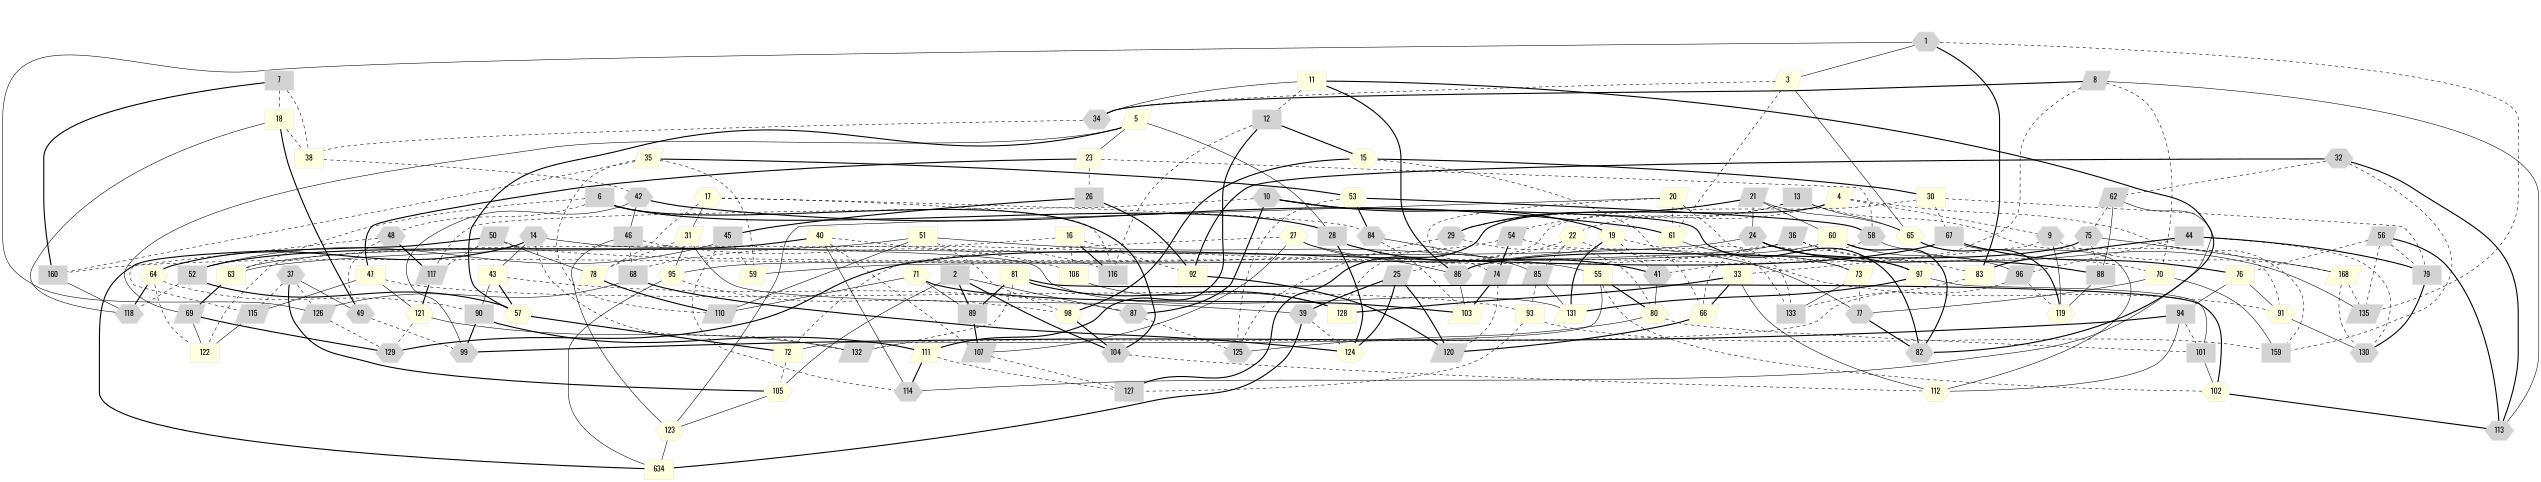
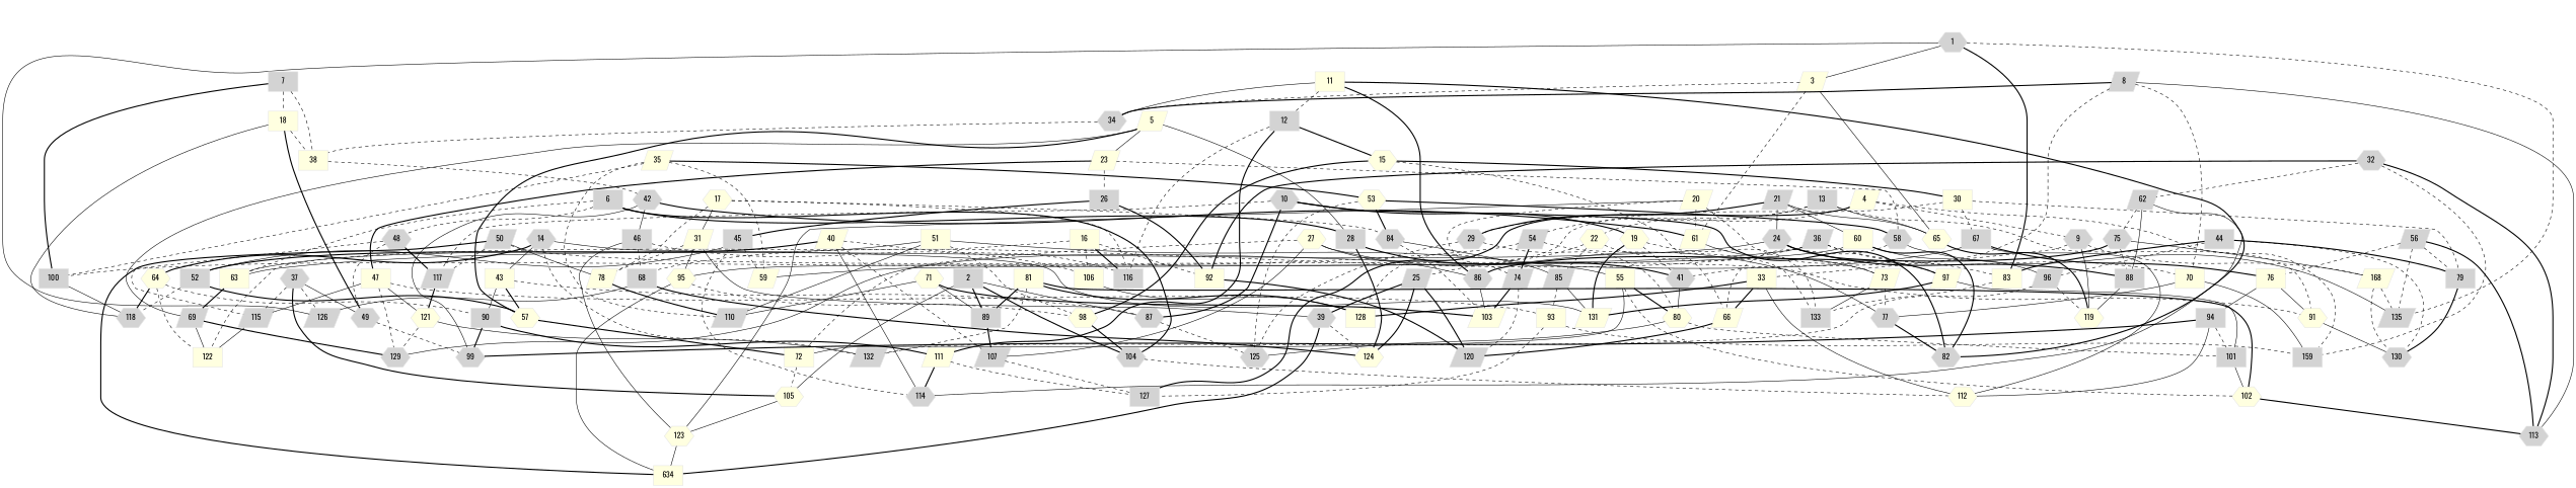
  graph {
    fontname=Oswald
    node [color=gray90 fillcolor=lightgrey fontname=Oswald shape=hexagon style=filled]
    edge [fontname=Oswald style=dashed]
    3 [fillcolor=lightyellow shape=parallelogram]
    1
    83 [fillcolor=lightyellow shape=box]
    126 [shape=parallelogram]
    135 [shape=parallelogram]
    34
    61 [fillcolor=lightyellow shape=parallelogram]
    65 [fillcolor=lightyellow]
    133 [shape=box]
    129
    2 [shape=box]
    87
    89 [shape=box]
    104
    105 [fillcolor=lightyellow]
    125
    107 [shape=parallelogram]
    112 [fillcolor=lightyellow]
    123 [fillcolor=lightyellow]
    38 [fillcolor=lightyellow shape=box]
    73 [fillcolor=lightyellow shape=parallelogram]
    119 [fillcolor=lightyellow]
    4 [fillcolor=lightyellow shape=parallelogram]
    9
    54 [shape=parallelogram]
    n26 [label=159 shape=box]
    127 [shape=box]
    33 [fillcolor=lightyellow shape=box]
    n29 [fillcolor=lightyellow label=168 shape=parallelogram]
-   100 [shape=box label=160]
+   100 [shape=box]
    74 [shape=parallelogram]
    5 [fillcolor=lightyellow shape=parallelogram]
    23 [fillcolor=lightyellow shape=parallelogram]
    28 [shape=box]
    57 [fillcolor=lightyellow]
    69 [shape=parallelogram]
    26 [shape=box]
    47 [fillcolor=lightyellow shape=box]
    58
    41
    124 [fillcolor=lightyellow]
    72 [fillcolor=lightyellow shape=box]
    122 [fillcolor=lightyellow shape=box]
    6 [shape=box]
    48
    63 [fillcolor=lightyellow shape=box]
    117 [shape=parallelogram]
    49
    115 [shape=parallelogram]
    7 [shape=box]
    18 [fillcolor=lightyellow shape=box]
    118
    42
    106 [fillcolor=lightyellow shape=box]
    128 [fillcolor=lightyellow shape=box]
    8 [shape=parallelogram]
    70 [fillcolor=lightyellow shape=box]
    113
    80 [fillcolor=lightyellow]
    77
    66 [fillcolor=lightyellow shape=parallelogram]
    130
    10
    19 [fillcolor=lightyellow]
    82
    131 [fillcolor=lightyellow shape=parallelogram]
    121 [fillcolor=lightyellow]
    11 [fillcolor=lightyellow shape=box]
    12 [shape=box]
    86
    15 [fillcolor=lightyellow]
    111 [fillcolor=lightyellow shape=parallelogram]
    116 [shape=box]
    103 [fillcolor=lightyellow shape=parallelogram]
    30 [fillcolor=lightyellow shape=box]
    98 [fillcolor=lightyellow]
    114
    13 [shape=box]
    22 [fillcolor=lightyellow]
    29
    91 [fillcolor=lightyellow]
    25 [shape=parallelogram]
    85 [shape=parallelogram]
    43 [fillcolor=lightyellow shape=box]
    14
    64 [fillcolor=lightyellow]
    132 [shape=parallelogram]
    90 [shape=box]
    67 [shape=box]
    79 [shape=box]
    120 [shape=parallelogram]
    16 [fillcolor=lightyellow shape=box]
    92 [fillcolor=lightyellow shape=box]
    17 [fillcolor=lightyellow]
    31 [fillcolor=lightyellow shape=parallelogram]
    78 [fillcolor=lightyellow shape=parallelogram]
    84
    39
    95 [fillcolor=lightyellow]
    110 [shape=parallelogram]
    99
    20 [fillcolor=lightyellow shape=parallelogram]
    97 [fillcolor=lightyellow shape=parallelogram]
    101 [shape=box]
    n105 [fillcolor=lightyellow label=634 shape=box]
    21 [shape=parallelogram]
    24
    60 [fillcolor=lightyellow shape=box]
    88 [shape=box]
    96 [shape=parallelogram]
    93 [fillcolor=lightyellow shape=box]
    45 [shape=box]
    59 [fillcolor=lightyellow shape=parallelogram]
    52 [shape=box]
    71 [fillcolor=lightyellow]
    27 [fillcolor=lightyellow]
    76 [fillcolor=lightyellow shape=box]
    32
    62 [shape=parallelogram]
    75
    35 [fillcolor=lightyellow shape=parallelogram]
    53 [fillcolor=lightyellow]
    36 [shape=parallelogram]
    68 [shape=box]
    37
    46 [shape=box]
    40 [fillcolor=lightyellow shape=parallelogram]
    44 [shape=box]
    50 [shape=parallelogram]
    51 [fillcolor=lightyellow shape=box]
    55 [fillcolor=lightyellow shape=box]
    102 [fillcolor=lightyellow]
    56 [shape=parallelogram]
    94 [shape=box]
    81 [fillcolor=lightyellow shape=box]
    3 -- 34
    3 -- 61
    3 -- 65 [style=solid]
    1 -- 3 [style=solid]
    1 -- 83 [style=bold]
    1 -- 126 [style=solid]
    1 -- 135
    83 -- 133
-   126 -- 129
+   47 -- 129
    34 -- 38
    61 -- 73 [style=solid]
    65 -- 119 [style=bold]
    2 -- 87 [style=solid]
    2 -- 89 [style=bold]
    2 -- 104 [style=bold]
    2 -- 105 [style=solid]
    87 -- 125
    89 -- 107 [style=bold]
    104 -- 112
    105 -- 123 [style=solid]
    107 -- 127
    123 -- n105 [style=solid]
    38 -- 42
    73 -- 133 [style=solid]
    73 -- 77
    4 -- 9
    4 -- 54
    4 -- n26
    4 -- 127 [style=bold]
    9 -- 119 [style=solid]
    9 -- 33
    9 -- n29
    54 -- 133
    54 -- 100
    54 -- 74 [style=bold]
    33 -- 112 [style=solid]
    33 -- 128 [style=bold]
    33 -- 66 [style=bold]
    n29 -- 135
    n29 -- 130
    100 -- 118 [style=solid]
    74 -- 103 [style=bold]
    74 -- 120
    5 -- 23 [style=solid]
    5 -- 28 [style=solid]
    5 -- 57 [style=bold]
    5 -- 69 [style=solid]
    23 -- 26
    23 -- 47 [style=bold]
    23 -- 58
    28 -- 41 [style=bold]
    28 -- 124 [style=bold]
    57 -- 72 [style=bold]
    69 -- 129 [style=bold]
    69 -- 122 [style=solid]
    26 -- 92 [style=bold]
    26 -- 45 [style=bold]
    47 -- 115 [style=solid]
    47 -- 121 [style=solid]
    47 -- 93
    58 -- 135 [style=solid]
    58 -- 66
    41 -- 80 [style=solid]
    72 -- 105
    6 -- 104 [style=bold]
    6 -- 28 [style=bold]
    6 -- 48
    6 -- 63
    48 -- 117 [style=bold]
    48 -- 49
    48 -- 115
    63 -- 69 [style=bold]
    117 -- 121 [style=bold]
    49 -- 99
    115 -- 122 [style=solid]
    7 -- 38
    7 -- 100 [style=bold]
    7 -- 18
    18 -- 38
    18 -- 49 [style=bold]
    18 -- 118 [style=solid]
    42 -- 61 [style=bold]
    42 -- 99 [style=solid]
    42 -- 46 [style=solid]
    106 -- 128 [style=solid]
    8 -- 34 [style=bold]
    8 -- 41
    8 -- 70
    8 -- 113 [style=solid]
    70 -- n26 [style=solid]
    70 -- 77 [style=solid]
    80 -- 125 [style=solid]
    80 -- 101
    77 -- 82 [style=bold]
    66 -- 120 [style=bold]
    10 -- 87 [style=bold]
    10 -- 117
    10 -- 19 [style=bold]
    10 -- 82 [style=bold]
    19 -- 133
    19 -- 41
    19 -- 131 [style=bold]
    121 -- 129
    121 -- 132 [style=solid]
    11 -- 34 [style=solid]
    11 -- 82 [style=bold]
    11 -- 12
    11 -- 86 [style=bold]
    12 -- 15 [style=bold]
    12 -- 111 [style=bold]
    12 -- 116
    86 -- 103 [style=solid]
    15 -- 66
    15 -- 30 [style=bold]
    15 -- 98 [style=bold]
    111 -- 127
    111 -- 114 [style=bold]
    30 -- 128
    30 -- 67
    30 -- 79
    98 -- 104 [style=bold]
    13 -- 65 [style=solid]
    13 -- 22
    13 -- 29
    13 -- 91
    22 -- 73
    22 -- 25
    22 -- 85
    29 -- 125
    29 -- 80
    91 -- 130 [style=solid]
    25 -- 124 [style=bold]
    25 -- 120 [style=bold]
    25 -- 39 [style=bold]
    85 -- 131 [style=solid]
    85 -- 93
    43 -- 87
    43 -- 57 [style=bold]
    43 -- 90 [style=solid]
    14 -- 131 [style=solid]
    14 -- 43 [style=solid]
    14 -- 64 [style=bold]
    14 -- 132
    64 -- 122
    64 -- 118 [style=bold]
    64 -- 90
    90 -- 111 [style=bold]
    90 -- 99 [style=bold]
-   67 -- 129 [style=bold]
+   67 -- 129 [style=solid]
    67 -- 112 [style=solid]
    67 -- 76 [style=bold]
    79 -- 130 [style=bold]
    16 -- 122
    16 -- 106
    16 -- 116 [style=bold]
    16 -- 92
    92 -- 120 [style=bold]
    17 -- 116
    17 -- 31 [style=solid]
    17 -- 78
    17 -- 84
    31 -- 78
    31 -- 39 [style=solid]
    31 -- 95 [style=solid]
    78 -- 110 [style=bold]
    84 -- 103
    84 -- 85 [style=solid]
    39 -- 124
    39 -- n105 [style=bold]
    95 -- 98
    95 -- n105 [style=solid]
    20 -- 61
    20 -- 123 [style=solid]
    20 -- 74
    20 -- 97
    97 -- 131 [style=bold]
    97 -- 101 [style=solid]
    101 -- 102 [style=solid]
    21 -- 65 [style=solid]
    21 -- 29 [style=bold]
    21 -- 24 [style=solid]
    21 -- 60 [style=solid]
    24 -- 63 [style=solid]
    24 -- 97 [style=bold]
    24 -- 88 [style=bold]
    60 -- 82 [style=bold]
    60 -- 95 [style=solid]
    60 -- 96 [style=solid]
    88 -- 119 [style=solid]
    96 -- 119
    96 -- 132
    93 -- n26
    93 -- 127
    45 -- 114
    45 -- 59
    45 -- 52 [style=solid]
    52 -- 57 [style=bold]
    52 -- 118
    71 -- 89 [style=solid]
    71 -- 103 [style=bold]
    71 -- 110 [style=solid]
    27 -- 107 [style=solid]
    27 -- 72
    27 -- 77 [style=solid]
    27 -- 86 [style=solid]
    76 -- 91 [style=solid]
    76 -- 94 [style=solid]
    32 -- n26
    32 -- 113 [style=bold]
    32 -- 92 [style=bold]
    32 -- 62
    62 -- 114 [style=solid]
    62 -- 88 [style=solid]
    62 -- 75
    75 -- n29 [style=solid]
    75 -- 86 [style=bold]
    75 -- 88
    35 -- 100
    35 -- 110
    35 -- 59
    35 -- 53 [style=bold]
    53 -- 125
    53 -- 58 [style=bold]
    53 -- 84 [style=bold]
    36 -- 83
    36 -- 70
    36 -- 59 [style=solid]
    36 -- 68
    68 -- 126 [style=solid]
    68 -- 124 [style=bold]
    37 -- 126
    37 -- 105 [style=bold]
    37 -- 49 [style=solid]
    37 -- 115
    46 -- 123 [style=solid]
    46 -- 106
    46 -- 68
    40 -- 107
    40 -- 116
    40 -- 114 [style=solid]
    40 -- 52 [style=bold]
    44 -- 83 [style=bold]
    44 -- 130
    44 -- 79 [style=bold]
    44 -- 96
    50 -- 117
    50 -- 91
    50 -- 78 [style=solid]
    50 -- n105 [style=bold]
    51 -- 63 [style=solid]
    51 -- 98
    51 -- 110 [style=solid]
    51 -- 55 [style=solid]
    55 -- 72 [style=solid]
    55 -- 80 [style=bold]
    55 -- 102
    102 -- 113 [style=bold]
    56 -- 135
    56 -- 113 [style=bold]
    56 -- 79
    56 -- 76
    94 -- 112 [style=solid]
    94 -- 99 [style=bold]
    94 -- 101
    81 -- 89 [style=bold]
    81 -- 128 [style=bold]
    81 -- 132
    81 -- 102 [style=bold]
  }
